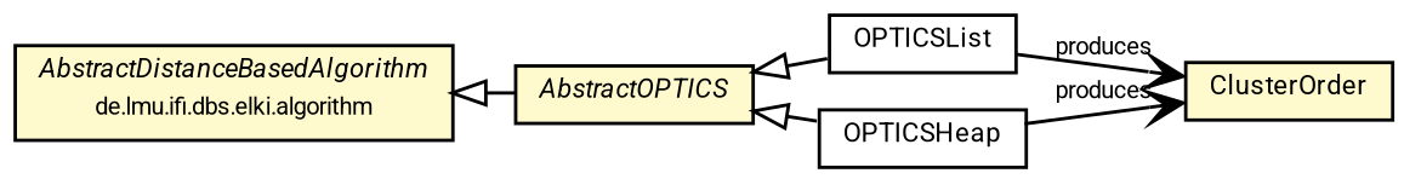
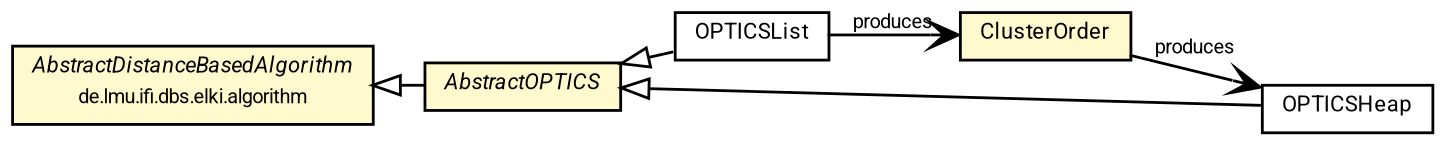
  digraph {
    nodesep=0.15
    rankdir=LR
    ranksep=0.25
    node [fontcolor=black fontname=Roboto fontsize=8 margin=0 shape=plaintext]
    edge [color=black fontname=Roboto fontsize=7 labelfontname=Roboto labelfontsize=7 weight=10 arrowtail=empty dir=back]
    n1 [height=0 label=<<table title="de.lmu.ifi.dbs.elki.algorithm.clustering.optics.OPTICSList" border="0" cellborder="1" cellspacing="0" cellpadding="2" href="OPTICSList.html" target="_parent"> 		<tr><td><table border="0" cellspacing="0" cellpadding="1"> 		<tr><td align="center" balign="center"> <font face="Roboto">OPTICSList</font> </td></tr> 		</table></td></tr> 		</table>> width=0]
    n2 [height=0 label=<<table title="de.lmu.ifi.dbs.elki.algorithm.clustering.optics.ClusterOrder" border="0" cellborder="1" cellspacing="0" cellpadding="2" bgcolor="LemonChiffon" href="ClusterOrder.html" target="_parent"> 		<tr><td><table border="0" cellspacing="0" cellpadding="1"> 		<tr><td align="center" balign="center"> <font face="Roboto">ClusterOrder</font> </td></tr> 		</table></td></tr> 		</table>> width=0]
    n3 [height=0 label=<<table title="de.lmu.ifi.dbs.elki.algorithm.clustering.optics.AbstractOPTICS" border="0" cellborder="1" cellspacing="0" cellpadding="2" bgcolor="lemonChiffon" href="AbstractOPTICS.html" target="_parent"> 		<tr><td><table border="0" cellspacing="0" cellpadding="1"> 		<tr><td align="center" balign="center"> <font face="Roboto"><i>AbstractOPTICS</i></font> </td></tr> 		</table></td></tr> 		</table>> width=0]
    n4 [height=0 label=<<table title="de.lmu.ifi.dbs.elki.algorithm.clustering.optics.OPTICSHeap" border="0" cellborder="1" cellspacing="0" cellpadding="2" href="OPTICSHeap.html" target="_parent"> 		<tr><td><table border="0" cellspacing="0" cellpadding="1"> 		<tr><td align="center" balign="center"> <font face="Roboto">OPTICSHeap</font> </td></tr> 		</table></td></tr> 		</table>> width=0]
    n5 [height=0 label=<<table title="de.lmu.ifi.dbs.elki.algorithm.AbstractDistanceBasedAlgorithm" border="0" cellborder="1" cellspacing="0" cellpadding="2" bgcolor="LemonChiffon" href="../../AbstractDistanceBasedAlgorithm.html" target="_parent"> 		<tr><td><table border="0" cellspacing="0" cellpadding="1"> 		<tr><td align="center" balign="center"> <font face="Roboto"><i>AbstractDistanceBasedAlgorithm</i></font> </td></tr> 		<tr><td align="center" balign="center"> <font face="Roboto" point-size="7.0">de.lmu.ifi.dbs.elki.algorithm</font> </td></tr> 		</table></td></tr> 		</table>> width=0]
    n1 -> n2 [arrowhead=open label=produces weight=1 arrowtail="" dir=""]
    n3 -> n1
    n3 -> n4
-   n4 -> n2 [arrowhead=open label=produces weight=1 arrowtail="" dir=""]
+   n2 -> n4 [arrowhead=open label=produces weight=1 arrowtail="" dir=""]
    n5 -> n3
  }
